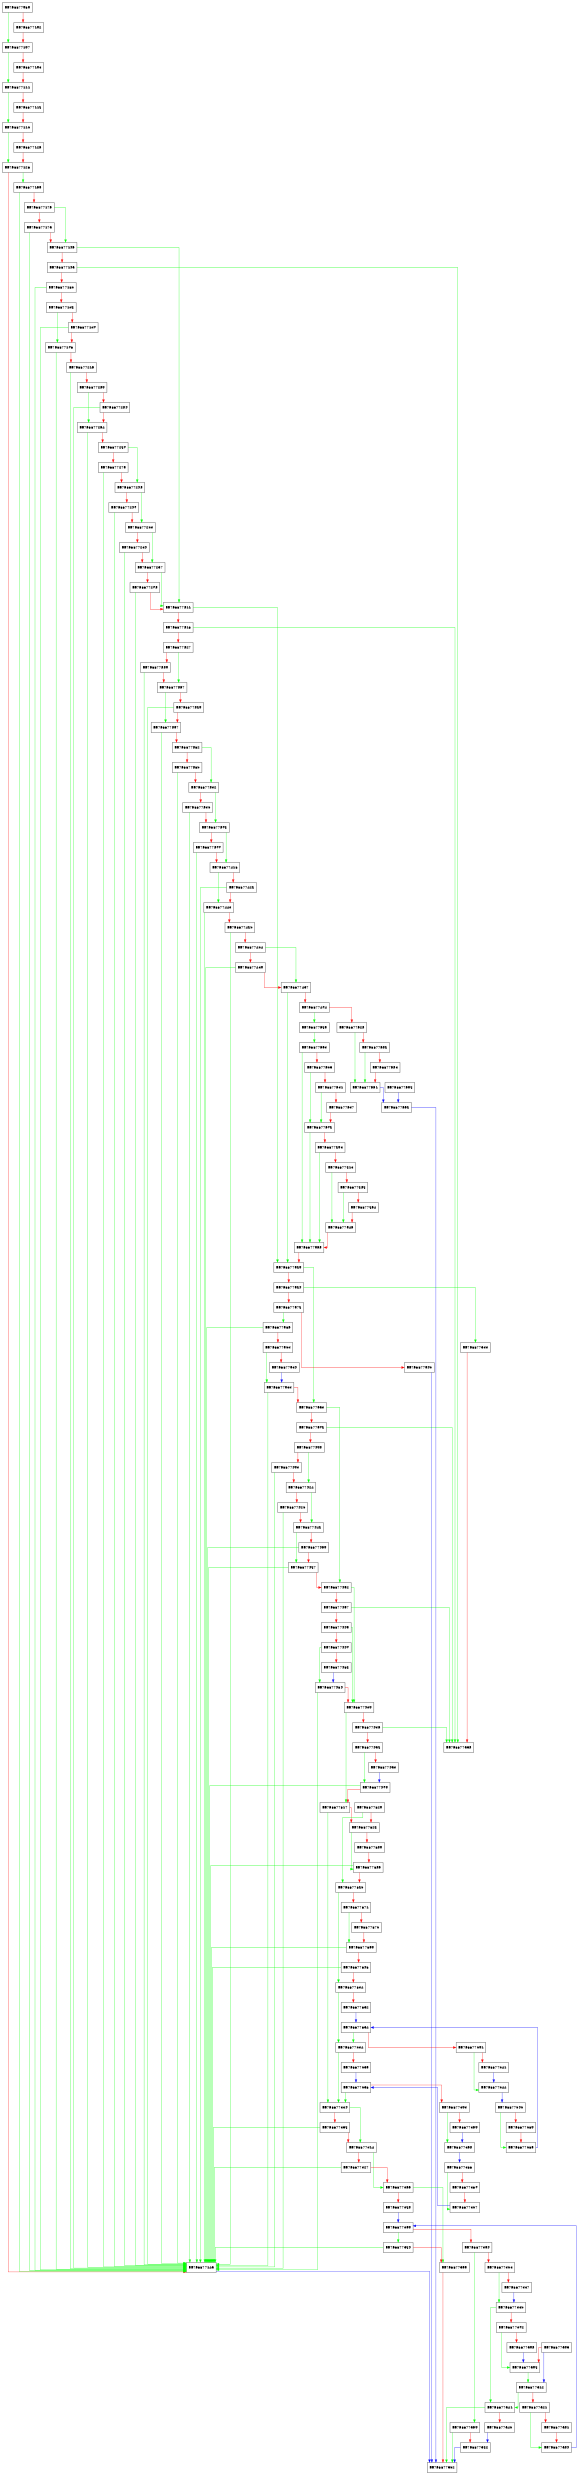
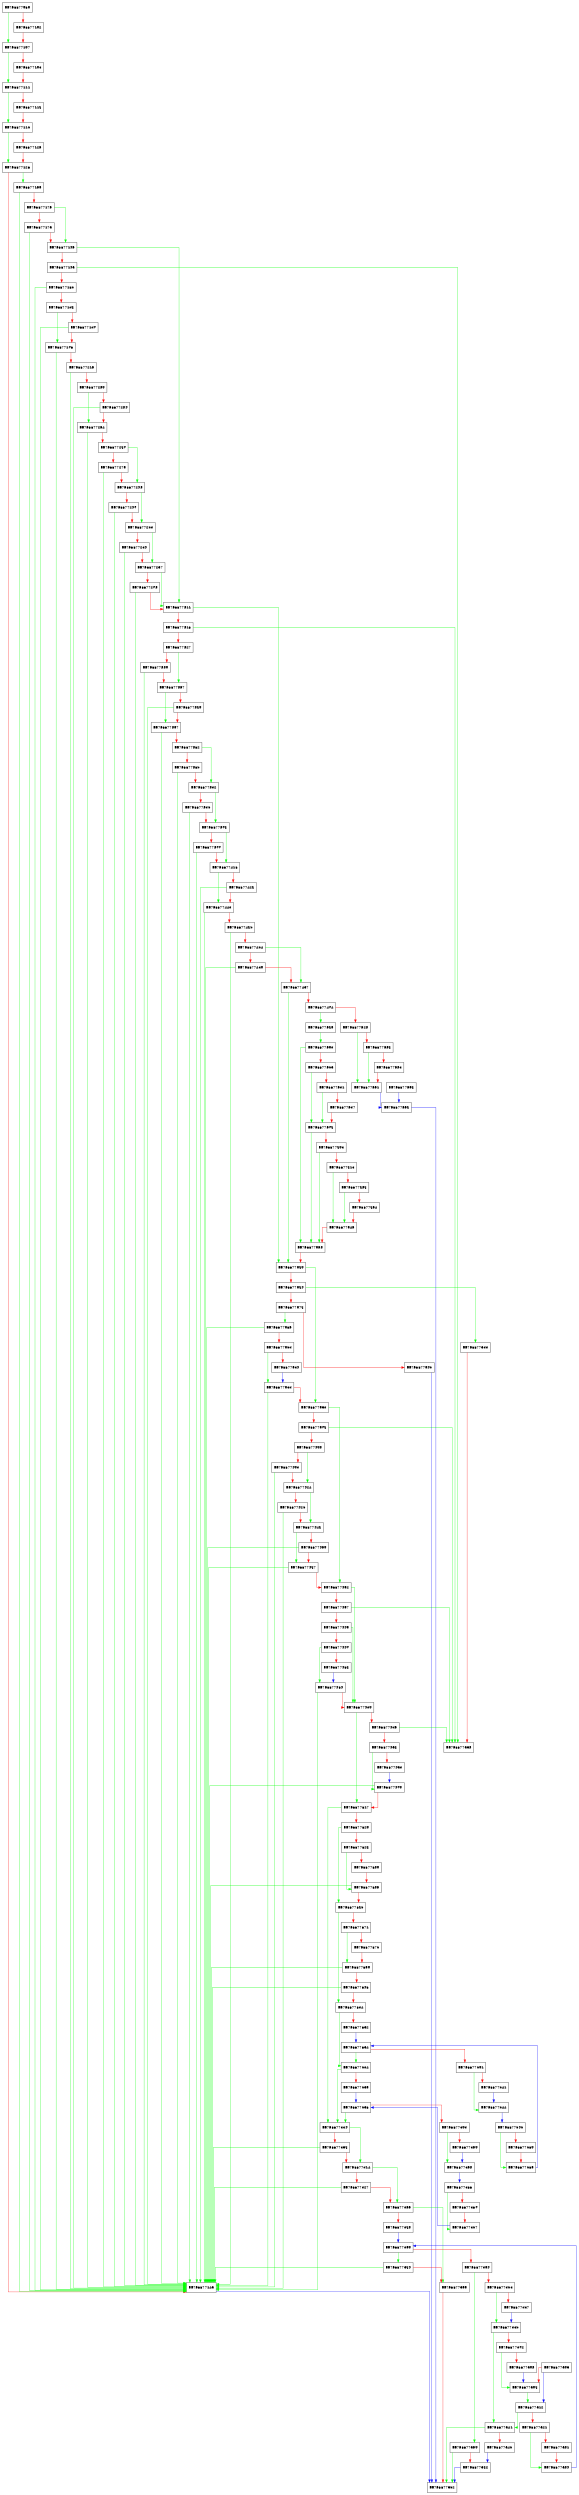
  digraph {
    fontname="DejaVu Sans Mono"
    splines=ortho
    node [fontname="DejaVu Sans Mono" shape=box]
    edge [color=red fontname="DejaVu Sans Mono"]
    BB75aa770a8
    BB75aa77107
    BB75aa77102
    BB75aa77111
    BB75aa7710c
    BB75aa7711b
    BB75aa77116
    BB75aa7712a
    BB75aa77125
    BB75aa77158
    BB75aa7714e
    BB75aa77175
    BB75aa77eb2
    BB75aa77195
    BB75aa7717e
    BB75aa77311
    BB75aa7719e
    BB75aa77860
    BB75aa7731a
    BB75aa77ee3
    BB75aa771ab
    BB75aa778ed
    BB75aa77869
    BB75aa77327
    BB75aa771d6
    BB75aa771fa
    BB75aa771df
    BB75aa77215
    BB75aa77230
    BB75aa77254
    BB75aa77239
    BB75aa7726f
    BB75aa77293
    BB75aa77278
    BB75aa772bd
    BB75aa7729f
    BB75aa772e7
    BB75aa772c9
    BB75aa772f3
    BB75aa77982
    BB75aa778f6
    BB75aa77edd
    BB75aa77876
    BB75aa77357
    BB75aa77330
    BB75aa77387
    BB75aa77360
    BB75aa773a2
    BB75aa773d2
    BB75aa773ab
    BB75aa773f6
    BB75aa773db
    BB75aa7741a
    BB75aa773ff
    BB75aa7744d
    BB75aa77426
    BB75aa7746b
    BB75aa774b4
    BB75aa774e7
    BB75aa774c0
    BB75aa774f4
    BB75aa77568
    BB75aa77523
    BB75aa7758d
    BB75aa77551
    BB75aa77536
    BB75aa77853
    BB75aa775be
    BB75aa77586
    BB75aa77556
    BB75aa7753c
    BB75aa775f6
    BB75aa775d1
    BB75aa7760c
    BB75aa775d7
    BB75aa7761c
    BB75aa77845
    BB75aa77636
    BB75aa77654
    BB75aa779d0
    BB75aa77987
    BB75aa77903
    BB75aa778a5
    BB75aa7789b
    BB75aa778bd
    BB75aa778cd
    BB75aa778c9
    BB75aa77a17
    BB75aa779d5
    BB75aa77998
    BB75aa77924
    BB75aa7790d
    BB75aa77946
    BB75aa7792b
    BB75aa77967
    BB75aa77950
    BB75aa77cc9
    BB75aa77a20
    BB75aa779e6
    BB75aa7799f
    BB75aa779a9
    BB75aa779a6
    BB75aa77d14
    BB75aa77ce6
    BB75aa77a6b
    BB75aa77a26
    BB75aa779f0
    BB75aa779ed
    BB75aa77d55
    BB75aa77d27
    BB75aa77ad4
    BB75aa77a71
    BB75aa77a35
    BB75aa77a30
    BB75aa77bd4
    BB75aa77ae2
    BB75aa77a80
    BB75aa77a7b
    BB75aa77be8
    BB75aa77ae4
    BB75aa77a9a
    BB75aa77bea
    BB75aa77b01
    BB75aa77b44
    BB75aa77b41
    BB75aa77b9b
    BB75aa77ba8
    BB75aa77ba0
    BB75aa77c0d
    BB75aa77c53
    BB75aa77c50
    BB75aa77caa
    BB75aa77cb7
    BB75aa77caf
    BB75aa77e88
    BB75aa77d63
    BB75aa77d80
    BB75aa77e69
    BB75aa77d89
    BB75aa77e50
    BB75aa77dbc
    BB75aa77e62
    BB75aa77dcb
    BB75aa77dc7
    BB75aa77e41
    BB75aa77df2
    BB75aa77e4b
    BB75aa77e06
    BB75aa77e03
    BB75aa77e12
    BB75aa77e21
    BB75aa77e0e
    BB75aa77e39
    BB75aa77e31
    BB75aa770a8 -> BB75aa77107 [color=green]
    BB75aa770a8 -> BB75aa77102
    BB75aa77107 -> BB75aa77111 [color=green]
    BB75aa77107 -> BB75aa7710c
    BB75aa77102 -> BB75aa77107
    BB75aa77111 -> BB75aa7711b [color=green]
    BB75aa77111 -> BB75aa77116
    BB75aa7710c -> BB75aa77111
    BB75aa7711b -> BB75aa7712a [color=green]
    BB75aa7711b -> BB75aa77125
    BB75aa77116 -> BB75aa7711b
    BB75aa7712a -> BB75aa77158 [color=green]
    BB75aa7712a -> BB75aa7714e
    BB75aa77125 -> BB75aa7712a
    BB75aa77158 -> BB75aa7714e [color=green]
    BB75aa77158 -> BB75aa77175
    BB75aa7714e -> BB75aa77eb2 [color=blue]
    BB75aa77175 -> BB75aa77195 [color=green]
    BB75aa77175 -> BB75aa7717e
    BB75aa77195 -> BB75aa77311 [color=green]
    BB75aa77195 -> BB75aa7719e
    BB75aa7717e -> BB75aa7714e [color=green]
    BB75aa7717e -> BB75aa77195
    BB75aa77311 -> BB75aa77860 [color=green]
    BB75aa77311 -> BB75aa7731a
    BB75aa7719e -> BB75aa77ee3 [color=green]
    BB75aa7719e -> BB75aa771ab
    BB75aa77860 -> BB75aa778ed [color=green]
    BB75aa77860 -> BB75aa77869
    BB75aa7731a -> BB75aa77ee3 [color=green]
    BB75aa7731a -> BB75aa77327
    BB75aa771ab -> BB75aa7714e [color=green]
    BB75aa771ab -> BB75aa771d6
    BB75aa778ed -> BB75aa77982 [color=green]
    BB75aa778ed -> BB75aa778f6
    BB75aa77869 -> BB75aa77edd [color=green]
    BB75aa77869 -> BB75aa77876
    BB75aa77327 -> BB75aa77357 [color=green]
    BB75aa77327 -> BB75aa77330
    BB75aa771d6 -> BB75aa771fa [color=green]
    BB75aa771d6 -> BB75aa771df
    BB75aa771fa -> BB75aa7714e [color=green]
    BB75aa771fa -> BB75aa77215
    BB75aa771df -> BB75aa7714e [color=green]
    BB75aa771df -> BB75aa771fa
    BB75aa77215 -> BB75aa7714e [color=green]
    BB75aa77215 -> BB75aa77230
    BB75aa77230 -> BB75aa77254 [color=green]
    BB75aa77230 -> BB75aa77239
    BB75aa77254 -> BB75aa7714e [color=green]
    BB75aa77254 -> BB75aa7726f
    BB75aa77239 -> BB75aa7714e [color=green]
    BB75aa77239 -> BB75aa77254
    BB75aa7726f -> BB75aa77293 [color=green]
    BB75aa7726f -> BB75aa77278
    BB75aa77293 -> BB75aa772bd [color=green]
    BB75aa77293 -> BB75aa7729f
    BB75aa77278 -> BB75aa7714e [color=green]
    BB75aa77278 -> BB75aa77293
    BB75aa772bd -> BB75aa772e7 [color=green]
    BB75aa772bd -> BB75aa772c9
    BB75aa7729f -> BB75aa7714e [color=green]
    BB75aa7729f -> BB75aa772bd
    BB75aa772e7 -> BB75aa77311 [color=green]
    BB75aa772e7 -> BB75aa772f3
    BB75aa772c9 -> BB75aa7714e [color=green]
    BB75aa772c9 -> BB75aa772e7
    BB75aa772f3 -> BB75aa7714e [color=green]
    BB75aa772f3 -> BB75aa77311
    BB75aa77982 -> BB75aa779d0 [color=green]
    BB75aa77982 -> BB75aa77987
    BB75aa778f6 -> BB75aa77ee3 [color=green]
    BB75aa778f6 -> BB75aa77903
    BB75aa77edd -> BB75aa77ee3
    BB75aa77876 -> BB75aa778a5 [color=green]
    BB75aa77876 -> BB75aa7789b
    BB75aa77357 -> BB75aa77387 [color=green]
    BB75aa77357 -> BB75aa77360
    BB75aa77330 -> BB75aa7714e [color=green]
    BB75aa77330 -> BB75aa77357
    BB75aa77387 -> BB75aa7714e [color=green]
    BB75aa77387 -> BB75aa773a2
    BB75aa77360 -> BB75aa7714e [color=green]
    BB75aa77360 -> BB75aa77387
    BB75aa773a2 -> BB75aa773d2 [color=green]
    BB75aa773a2 -> BB75aa773ab
    BB75aa773d2 -> BB75aa773f6 [color=green]
    BB75aa773d2 -> BB75aa773db
    BB75aa773ab -> BB75aa7714e [color=green]
    BB75aa773ab -> BB75aa773d2
    BB75aa773f6 -> BB75aa7741a [color=green]
    BB75aa773f6 -> BB75aa773ff
    BB75aa773db -> BB75aa7714e [color=green]
    BB75aa773db -> BB75aa773f6
    BB75aa7741a -> BB75aa7744d [color=green]
    BB75aa7741a -> BB75aa77426
    BB75aa773ff -> BB75aa7714e [color=green]
    BB75aa773ff -> BB75aa7741a
    BB75aa7744d -> BB75aa7714e [color=green]
    BB75aa7744d -> BB75aa7746b
    BB75aa77426 -> BB75aa7714e [color=green]
    BB75aa77426 -> BB75aa7744d
    BB75aa7746b -> BB75aa7714e [color=green]
    BB75aa7746b -> BB75aa774b4
    BB75aa774b4 -> BB75aa774e7 [color=green]
    BB75aa774b4 -> BB75aa774c0
    BB75aa774e7 -> BB75aa77860 [color=green]
    BB75aa774e7 -> BB75aa774f4
    BB75aa774c0 -> BB75aa7714e [color=green]
    BB75aa774c0 -> BB75aa774e7
    BB75aa774f4 -> BB75aa77568 [color=green]
    BB75aa774f4 -> BB75aa77523
    BB75aa77568 -> BB75aa7758d [color=green]
    BB75aa77523 -> BB75aa77551 [color=green]
    BB75aa77523 -> BB75aa77536
    BB75aa7758d -> BB75aa77853 [color=green]
    BB75aa7758d -> BB75aa775be
    BB75aa77551 -> BB75aa77556 [color=blue]
    BB75aa77536 -> BB75aa77551 [color=green]
    BB75aa77536 -> BB75aa7753c
    BB75aa77853 -> BB75aa77860
    BB75aa775be -> BB75aa775f6 [color=green]
    BB75aa775be -> BB75aa775d1
    BB75aa77586 -> BB75aa77556 [color=blue]
    BB75aa77556 -> BB75aa77eb2 [color=blue]
    BB75aa7753c -> BB75aa77551
    BB75aa775f6 -> BB75aa77853 [color=green]
    BB75aa775f6 -> BB75aa7760c
    BB75aa775d1 -> BB75aa775f6 [color=green]
    BB75aa775d1 -> BB75aa775d7
    BB75aa7760c -> BB75aa77853 [color=green]
    BB75aa7760c -> BB75aa7761c
    BB75aa775d7 -> BB75aa775f6
    BB75aa7761c -> BB75aa77845 [color=green]
    BB75aa7761c -> BB75aa77636
    BB75aa77845 -> BB75aa77853
    BB75aa77636 -> BB75aa77845 [color=green]
    BB75aa77636 -> BB75aa77654
    BB75aa77654 -> BB75aa77845
    BB75aa779d0 -> BB75aa77a17 [color=green]
    BB75aa779d0 -> BB75aa779d5
    BB75aa77987 -> BB75aa77ee3 [color=green]
    BB75aa77987 -> BB75aa77998
    BB75aa77903 -> BB75aa77924 [color=green]
    BB75aa77903 -> BB75aa7790d
    BB75aa778a5 -> BB75aa7714e [color=green]
    BB75aa778a5 -> BB75aa778bd
    BB75aa7789b -> BB75aa77eb2 [color=blue]
    BB75aa778bd -> BB75aa778cd [color=green]
    BB75aa778bd -> BB75aa778c9
    BB75aa778cd -> BB75aa7714e [color=green]
    BB75aa778cd -> BB75aa778ed
    BB75aa778c9 -> BB75aa778cd [color=blue]
    BB75aa77a17 -> BB75aa77cc9 [color=green]
-   BB75aa77a17 -> BB75aa77a26
+   BB75aa77a17 -> BB75aa77a20
    BB75aa779d5 -> BB75aa77ee3 [color=green]
    BB75aa779d5 -> BB75aa779e6
    BB75aa77998 -> BB75aa779d0 [color=green]
    BB75aa77998 -> BB75aa7799f
    BB75aa77924 -> BB75aa77946 [color=green]
    BB75aa77924 -> BB75aa7792b
    BB75aa7790d -> BB75aa7714e [color=green]
    BB75aa7790d -> BB75aa77924
    BB75aa77946 -> BB75aa77967 [color=green]
    BB75aa77946 -> BB75aa77950
    BB75aa7792b -> BB75aa7714e [color=green]
    BB75aa7792b -> BB75aa77946
    BB75aa77967 -> BB75aa7714e [color=green]
    BB75aa77967 -> BB75aa77982
    BB75aa77950 -> BB75aa7714e [color=green]
    BB75aa77950 -> BB75aa77967
    BB75aa77cc9 -> BB75aa77d14 [color=green]
    BB75aa77cc9 -> BB75aa77ce6
    BB75aa77a20 -> BB75aa77a6b [color=green]
    BB75aa77a20 -> BB75aa77a26
    BB75aa779e6 -> BB75aa779f0 [color=green]
    BB75aa779e6 -> BB75aa779ed
    BB75aa7799f -> BB75aa779a9 [color=green]
    BB75aa7799f -> BB75aa779a6
    BB75aa779a9 -> BB75aa7714e [color=green]
    BB75aa779a9 -> BB75aa779d0
    BB75aa779a6 -> BB75aa779a9 [color=blue]
    BB75aa77d14 -> BB75aa77d55 [color=green]
    BB75aa77d14 -> BB75aa77d27
    BB75aa77ce6 -> BB75aa7714e [color=green]
    BB75aa77ce6 -> BB75aa77d14
    BB75aa77a6b -> BB75aa77ad4 [color=green]
    BB75aa77a6b -> BB75aa77a71
    BB75aa77a26 -> BB75aa77a35 [color=green]
    BB75aa77a26 -> BB75aa77a30
    BB75aa779f0 -> BB75aa7714e [color=green]
    BB75aa779f0 -> BB75aa77a17
    BB75aa779ed -> BB75aa779f0 [color=blue]
    BB75aa77d55 -> BB75aa77e88 [color=green]
    BB75aa77d55 -> BB75aa77d63
    BB75aa77d27 -> BB75aa7714e [color=green]
    BB75aa77d27 -> BB75aa77d55
    BB75aa77ad4 -> BB75aa77bd4 [color=green]
    BB75aa77ad4 -> BB75aa77ae2
    BB75aa77a71 -> BB75aa77a80 [color=green]
    BB75aa77a71 -> BB75aa77a7b
    BB75aa77a35 -> BB75aa7714e [color=green]
    BB75aa77a35 -> BB75aa77a6b
    BB75aa77a30 -> BB75aa77a35
    BB75aa77bd4 -> BB75aa77cc9 [color=green]
    BB75aa77bd4 -> BB75aa77be8
    BB75aa77ae2 -> BB75aa77ae4 [color=blue]
    BB75aa77a80 -> BB75aa7714e [color=green]
    BB75aa77a80 -> BB75aa77a9a
    BB75aa77a7b -> BB75aa77a80
    BB75aa77be8 -> BB75aa77bea [color=blue]
    BB75aa77ae4 -> BB75aa77bd4 [color=green]
    BB75aa77ae4 -> BB75aa77b01
    BB75aa77a9a -> BB75aa7714e [color=green]
    BB75aa77a9a -> BB75aa77ad4
    BB75aa77bea -> BB75aa77cc9 [color=green]
    BB75aa77bea -> BB75aa77c0d
    BB75aa77b01 -> BB75aa77b44 [color=green]
    BB75aa77b01 -> BB75aa77b41
    BB75aa77b44 -> BB75aa77b9b [color=blue]
    BB75aa77b41 -> BB75aa77b44 [color=blue]
    BB75aa77b9b -> BB75aa77ba8 [color=green]
    BB75aa77b9b -> BB75aa77ba0
    BB75aa77ba8 -> BB75aa77ae4 [color=blue]
    BB75aa77ba0 -> BB75aa77ba8
    BB75aa77c0d -> BB75aa77c53 [color=green]
    BB75aa77c0d -> BB75aa77c50
    BB75aa77c53 -> BB75aa77caa [color=blue]
    BB75aa77c50 -> BB75aa77c53 [color=blue]
    BB75aa77caa -> BB75aa77cb7 [color=green]
    BB75aa77caa -> BB75aa77caf
    BB75aa77cb7 -> BB75aa77bea [color=blue]
    BB75aa77caf -> BB75aa77cb7
    BB75aa77e88 -> BB75aa77eb2
    BB75aa77d63 -> BB75aa77d80 [color=blue]
    BB75aa77d80 -> BB75aa77e69 [color=green]
    BB75aa77d80 -> BB75aa77d89
    BB75aa77e69 -> BB75aa7714e [color=green]
    BB75aa77e69 -> BB75aa77e88
    BB75aa77d89 -> BB75aa77e50 [color=green]
    BB75aa77d89 -> BB75aa77dbc
    BB75aa77e50 -> BB75aa77eb2 [color=green]
    BB75aa77e50 -> BB75aa77e62
    BB75aa77dbc -> BB75aa77dcb [color=green]
    BB75aa77dbc -> BB75aa77dc7
    BB75aa77e62 -> BB75aa77eb2 [color=blue]
    BB75aa77dcb -> BB75aa77e41 [color=green]
    BB75aa77dcb -> BB75aa77df2
    BB75aa77dc7 -> BB75aa77dcb [color=blue]
    BB75aa77e41 -> BB75aa77eb2 [color=green]
    BB75aa77e41 -> BB75aa77e4b
    BB75aa77df2 -> BB75aa77e06 [color=green]
    BB75aa77df2 -> BB75aa77e03
    BB75aa77e4b -> BB75aa77e62 [color=blue]
    BB75aa77e06 -> BB75aa77e12 [color=green]
    BB75aa77e03 -> BB75aa77e06 [color=blue]
    BB75aa77e12 -> BB75aa77e41 [color=green]
    BB75aa77e12 -> BB75aa77e21
    BB75aa77e21 -> BB75aa77e39 [color=green]
    BB75aa77e21 -> BB75aa77e31
    BB75aa77e0e -> BB75aa77e06
    BB75aa77e0e -> BB75aa77e12 [color=blue]
    BB75aa77e39 -> BB75aa77d80 [color=blue]
    BB75aa77e31 -> BB75aa77e39
  }
